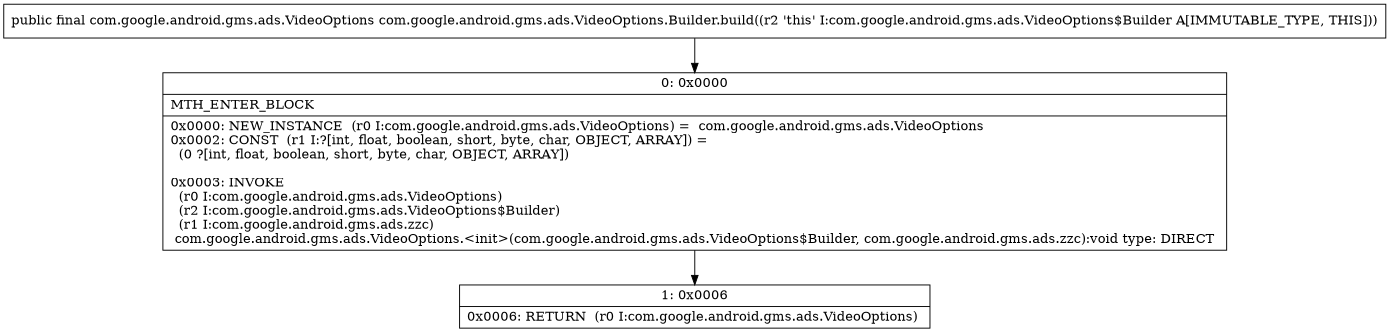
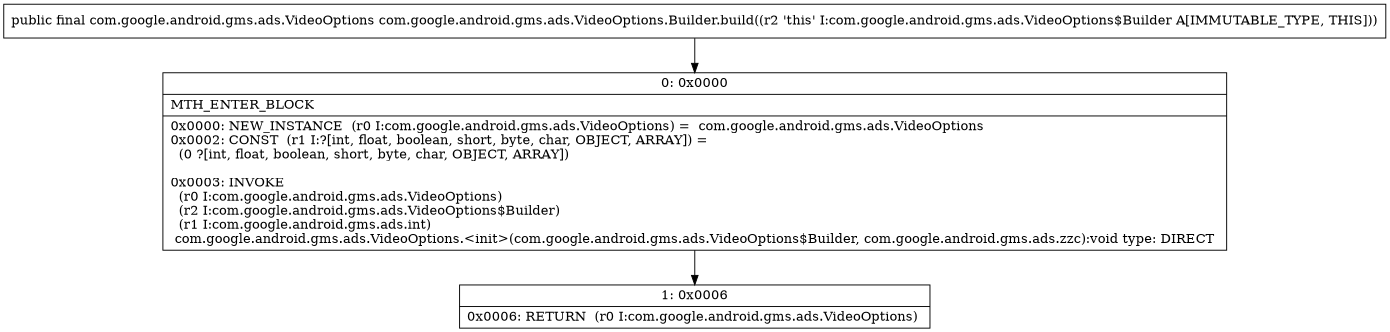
  digraph {
    node [shape=record]
-   n1 [label="{0\:\ 0x0000|MTH_ENTER_BLOCK\l|0x0000: NEW_INSTANCE  (r0 I:com.google.android.gms.ads.VideoOptions) =  com.google.android.gms.ads.VideoOptions \l0x0002: CONST  (r1 I:?[int, float, boolean, short, byte, char, OBJECT, ARRAY]) = \l  (0 ?[int, float, boolean, short, byte, char, OBJECT, ARRAY])\l \l0x0003: INVOKE  \l  (r0 I:com.google.android.gms.ads.VideoOptions)\l  (r2 I:com.google.android.gms.ads.VideoOptions$Builder)\l  (r1 I:com.google.android.gms.ads.zzc)\l com.google.android.gms.ads.VideoOptions.\<init\>(com.google.android.gms.ads.VideoOptions$Builder, com.google.android.gms.ads.zzc):void type: DIRECT \l}"]
+   n1 [label="{0\:\ 0x0000|MTH_ENTER_BLOCK\l|0x0000: NEW_INSTANCE  (r0 I:com.google.android.gms.ads.VideoOptions) =  com.google.android.gms.ads.VideoOptions \l0x0002: CONST  (r1 I:?[int, float, boolean, short, byte, char, OBJECT, ARRAY]) = \l  (0 ?[int, float, boolean, short, byte, char, OBJECT, ARRAY])\l \l0x0003: INVOKE  \l  (r0 I:com.google.android.gms.ads.VideoOptions)\l  (r2 I:com.google.android.gms.ads.VideoOptions$Builder)\l  (r1 I:com.google.android.gms.ads.int)\l com.google.android.gms.ads.VideoOptions.\<init\>(com.google.android.gms.ads.VideoOptions$Builder, com.google.android.gms.ads.zzc):void type: DIRECT \l}"]
    n2 [label="{1\:\ 0x0006|0x0006: RETURN  (r0 I:com.google.android.gms.ads.VideoOptions) \l}"]
    n3 [label="{public final com.google.android.gms.ads.VideoOptions com.google.android.gms.ads.VideoOptions.Builder.build((r2 'this' I:com.google.android.gms.ads.VideoOptions$Builder A[IMMUTABLE_TYPE, THIS])) }"]
    n1 -> n2
    n3 -> n1
  }
